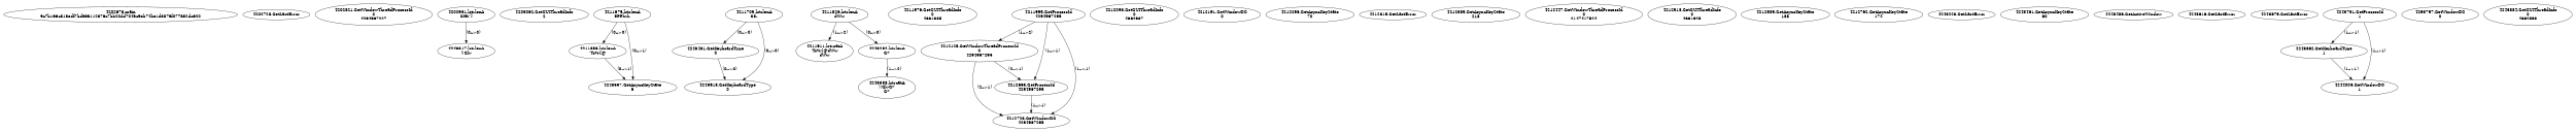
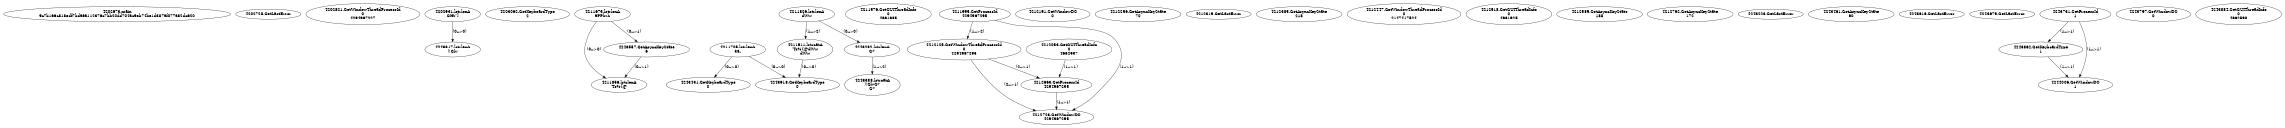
  digraph {
    n1 [label="4202673.main\n9c7b166c818edf7bda6a112376c7bb20dd704ac9eb74be1d387af077a82dc620"]
    n2 [label="4202728.GetLastError\n"]
    n3 [label="4202821.GetWindowThreadProcessId\n0\n4294967227"]
    n4 [label="4202931.lstrlenA\nGHt\"]"]
    n5 [label="4243317.lstrlenA\n)!Glv"]
-   n6 [label="4203062.GetGUIThreadInfo\n2"]
+   n6 [label="4203062.GetKeyboardType\n2"]
    n7 [label="4211675.lstrlenA\n9PPhzh"]
    n8 [label="4211856.lstrlenA\n'Ts%{@"]
    n9 [label="4243557.GetAsyncKeyState\n6"]
    n10 [label="4211705.lstrlenA\n\38-"]
    n11 [label="4243431.GetKeyboardType\n0"]
    n12 [label="4243918.GetKeyboardType\n0"]
    n13 [label="4211826.lstrlenA\ndWw"]
    n14 [label="4211911.lstrcatA\n'Ts%{@dWw\ndWw"]
    n15 [label="4243282.lstrlenA\nG*'"]
    n16 [label="4243388.lstrcatA\n)!GlvG*'\nG*'"]
    n17 [label="4211976.GetGUIThreadInfo\n0\n4661685"]
    n18 [label="4211995.GetProcessId\n4294967295"]
    n19 [label="4212125.GetWindowThreadProcessId\n0\n4294967295"]
    n20 [label="4212663.GetProcessId\n4294967295"]
    n21 [label="4212723.GetWindowDC\n4294967295"]
    n22 [label="4212053.GetGUIThreadInfo\n0\n4662937"]
    n23 [label="4212191.GetWindowDC\n0"]
    n24 [label="4212256.GetAsyncKeyState\n70"]
    n25 [label="4212319.GetLastError\n"]
    n26 [label="4212385.GetAsyncKeyState\n218"]
    n27 [label="4212447.GetWindowThreadProcessId\n0\n2147417524"]
    n28 [label="4212518.GetGUIThreadInfo\n0\n4661925"]
    n29 [label="4212589.GetAsyncKeyState\n188"]
    n30 [label="4212762.GetAsyncKeyState\n172"]
    n31 [label="4243223.GetLastError\n"]
    n32 [label="4243461.GetAsyncKeyState\n60"]
-   n33 [label="4243486.GetActiveWindow\n"]
    n34 [label="4243616.GetLastError\n"]
    n35 [label="4243679.GetLastError\n"]
    n36 [label="4243731.GetProcessId\n1"]
    n37 [label="4243862.GetKeyboardType\n1"]
    n38 [label="4244006.GetWindowDC\n1"]
-   n39 [label="4253797.GetWindowDC\n0"]
+   n39 [label="4243797.GetWindowDC\n0"]
    n40 [label="4243884.GetGUIThreadInfo\n0\n4662598"]
    n4 -> n5 [label="(0-->0)"]
    n7 -> n8 [label="(0-->0)"]
    n7 -> n9 [label="(0-->1)"]
-   n8 -> n9 [label="(0-->1)"]
+   n9 -> n8 [label="(0-->1)"]
    n10 -> n11 [label="(0-->0)"]
    n10 -> n12 [label="(0-->0)"]
-   n11 -> n12 [label="(0-->0)"]
+   n14 -> n12 [label="(0-->0)"]
    n13 -> n14 [label="(1-->2)"]
    n13 -> n15 [label="(0-->0)"]
    n15 -> n16 [label="(1-->2)"]
    n18 -> n19 [label="(1-->2)"]
-   n18 -> n20 [label="(1-->1)"]
+   n22 -> n20 [label="(1-->1)"]
    n18 -> n21 [label="(1-->1)"]
    n19 -> n20 [label="(2-->1)"]
    n19 -> n21 [label="(2-->1)"]
    n20 -> n21 [label="(1-->1)"]
    n36 -> n37 [label="(1-->1)"]
    n36 -> n38 [label="(1-->1)"]
    n37 -> n38 [label="(1-->1)"]
  }
